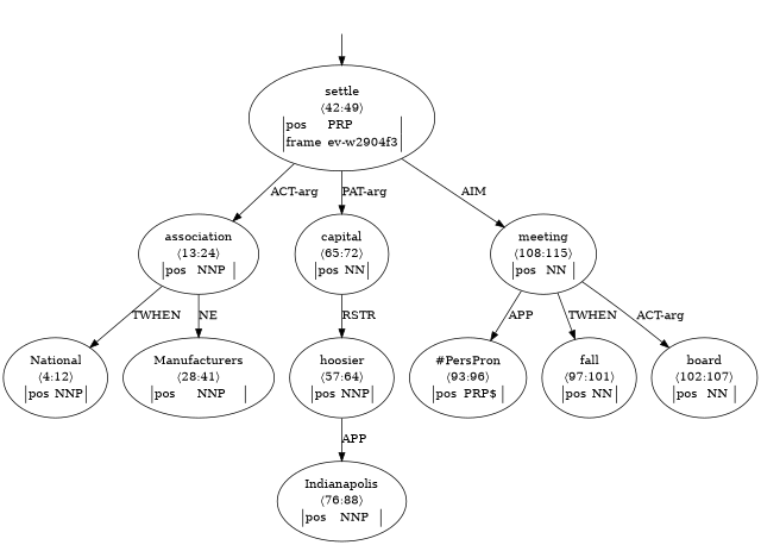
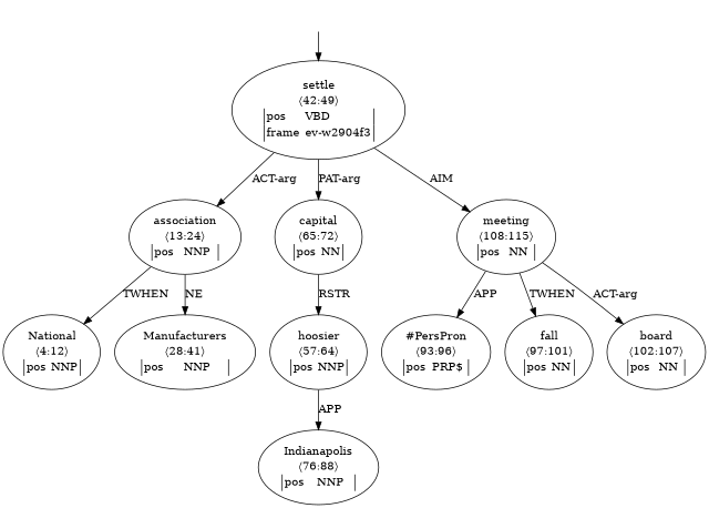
  digraph {
    top [style=invis]
-   n2 [label=<<table align="center" border="0" cellspacing="0"><tr><td colspan="2">settle</td></tr><tr><td colspan="2">〈42:49〉</td></tr><tr><td sides="l" border="1" align="left">pos</td><td sides="r" border="1" align="left">PRP</td></tr><tr><td sides="l" border="1" align="left">frame</td><td sides="r" border="1" align="left">ev-w2904f3</td></tr></table>>]
+   n2 [label=<<table align="center" border="0" cellspacing="0"><tr><td colspan="2">settle</td></tr><tr><td colspan="2">〈42:49〉</td></tr><tr><td sides="l" border="1" align="left">pos</td><td sides="r" border="1" align="left">VBD</td></tr><tr><td sides="l" border="1" align="left">frame</td><td sides="r" border="1" align="left">ev-w2904f3</td></tr></table>>]
    n3 [label=<<table align="center" border="0" cellspacing="0"><tr><td colspan="2">association</td></tr><tr><td colspan="2">〈13:24〉</td></tr><tr><td sides="l" border="1" align="left">pos</td><td sides="r" border="1" align="left">NNP</td></tr></table>>]
    n4 [label=<<table align="center" border="0" cellspacing="0"><tr><td colspan="2">capital</td></tr><tr><td colspan="2">〈65:72〉</td></tr><tr><td sides="l" border="1" align="left">pos</td><td sides="r" border="1" align="left">NN</td></tr></table>>]
    n5 [label=<<table align="center" border="0" cellspacing="0"><tr><td colspan="2">meeting</td></tr><tr><td colspan="2">〈108:115〉</td></tr><tr><td sides="l" border="1" align="left">pos</td><td sides="r" border="1" align="left">NN</td></tr></table>>]
    n6 [label=<<table align="center" border="0" cellspacing="0"><tr><td colspan="2">National</td></tr><tr><td colspan="2">〈4:12〉</td></tr><tr><td sides="l" border="1" align="left">pos</td><td sides="r" border="1" align="left">NNP</td></tr></table>>]
    n7 [label=<<table align="center" border="0" cellspacing="0"><tr><td colspan="2">Manufacturers</td></tr><tr><td colspan="2">〈28:41〉</td></tr><tr><td sides="l" border="1" align="left">pos</td><td sides="r" border="1" align="left">NNP</td></tr></table>>]
    n8 [label=<<table align="center" border="0" cellspacing="0"><tr><td colspan="2">hoosier</td></tr><tr><td colspan="2">〈57:64〉</td></tr><tr><td sides="l" border="1" align="left">pos</td><td sides="r" border="1" align="left">NNP</td></tr></table>>]
    n9 [label=<<table align="center" border="0" cellspacing="0"><tr><td colspan="2">#PersPron</td></tr><tr><td colspan="2">〈93:96〉</td></tr><tr><td sides="l" border="1" align="left">pos</td><td sides="r" border="1" align="left">PRP$</td></tr></table>>]
    n10 [label=<<table align="center" border="0" cellspacing="0"><tr><td colspan="2">fall</td></tr><tr><td colspan="2">〈97:101〉</td></tr><tr><td sides="l" border="1" align="left">pos</td><td sides="r" border="1" align="left">NN</td></tr></table>>]
    n11 [label=<<table align="center" border="0" cellspacing="0"><tr><td colspan="2">board</td></tr><tr><td colspan="2">〈102:107〉</td></tr><tr><td sides="l" border="1" align="left">pos</td><td sides="r" border="1" align="left">NN</td></tr></table>>]
    n12 [label=<<table align="center" border="0" cellspacing="0"><tr><td colspan="2">Indianapolis</td></tr><tr><td colspan="2">〈76:88〉</td></tr><tr><td sides="l" border="1" align="left">pos</td><td sides="r" border="1" align="left">NNP</td></tr></table>>]
    top -> n2
    n2 -> n3 [label="ACT-arg"]
    n2 -> n4 [label="PAT-arg"]
    n2 -> n5 [label=AIM]
    n3 -> n6 [label=TWHEN]
    n3 -> n7 [label=NE]
    n4 -> n8 [label=RSTR]
    n5 -> n9 [label=APP]
    n5 -> n10 [label=TWHEN]
    n5 -> n11 [label="ACT-arg"]
    n8 -> n12 [label=APP]
  }
